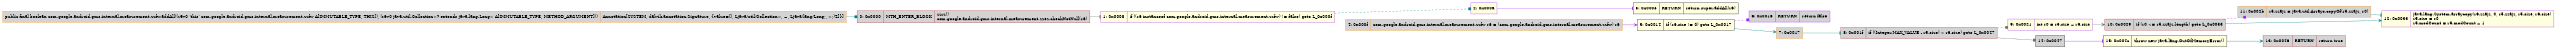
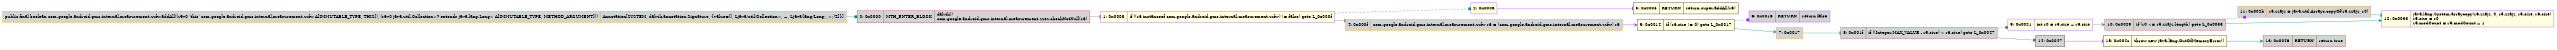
  digraph {
    rankdir=LR
    node [color=purple fillcolor=lightgrey shape=record style=filled]
    edge [arrowhead=tee color=teal]
-   n1 [color=brown label="{0\:\ 0x0000|MTH_ENTER_BLOCK\l|zzrz()\lcom.google.android.gms.internal.measurement.zzez.checkNotNull(r6)\l}"]
+   n1 [color=brown label="{0\:\ 0x0000|MTH_ENTER_BLOCK\l|dalvik()\lcom.google.android.gms.internal.measurement.zzez.checkNotNull(r6)\l}"]
    n2 [fillcolor=lightyellow label="{1\:\ 0x0008|if ((r6 instanceof com.google.android.gms.internal.measurement.zzfw) != false) goto L_0x000f\l}"]
    n3 [fillcolor=lightyellow label="{2\:\ 0x000a}"]
    n4 [color=darkorange label="{4\:\ 0x000f|com.google.android.gms.internal.measurement.zzfw r6 = (com.google.android.gms.internal.measurement.zzfw) r6\l}"]
    n5 [color=black fillcolor=lightyellow label="{3\:\ 0x000e|RETURN\l|return super.addAll(r6)\l}"]
    n6 [color=black fillcolor=lightyellow label="{5\:\ 0x0014|if (r6.size != 0) goto L_0x0017\l}"]
    n7 [label="{6\:\ 0x0016|RETURN\l|return false\l}"]
    n8 [color=darkorange label="{7\:\ 0x0017}"]
    n9 [color=brown label="{8\:\ 0x001f|if ((Integer.MAX_VALUE \- r5.size) \< r6.size) goto L_0x0047\l}"]
    n10 [fillcolor=lightyellow label="{9\:\ 0x0021|int r0 = r5.size + r6.size\l}"]
    n11 [color=black label="{14\:\ 0x0047}"]
    n12 [color=brown label="{10\:\ 0x0029|if (r0 \<= r5.zzajz.length) goto L_0x0033\l}"]
    n13 [color=black fillcolor=lightyellow label="{15\:\ 0x004c|throw new java.lang.OutOfMemoryError()\l}"]
    n14 [color=darkorange label="{11\:\ 0x002b|r5.zzajz = java.util.Arrays.copyOf(r5.zzajz, r0)\l}"]
    n15 [fillcolor=lightyellow label="{12\:\ 0x0033|java.lang.System.arraycopy(r6.zzajz, 0, r5.zzajz, r5.size, r6.size)\lr5.size = r0\lr5.modCount = r5.modCount + 1\l}"]
    n16 [color=brown label="{13\:\ 0x0046|RETURN\l|return true\l}"]
    n17 [color=darkorange label="{public final boolean com.google.android.gms.internal.measurement.zzfw.addAll((r5v0 'this' com.google.android.gms.internal.measurement.zzfw A[IMMUTABLE_TYPE, THIS]), (r6v0 java.util.Collection\<? extends java.lang.Long\> A[IMMUTABLE_TYPE, METHOD_ARGUMENT]))  | Annotation[SYSTEM, dalvik.annotation.Signature, \{value=[(, Ljava\/util\/Collection\<, +, Ljava\/lang\/Long;, \>;)Z]\}]\l}"]
    n1 -> n2 [color=gray40]
    n2 -> n3 [arrowhead=box style=dashed]
+   n2 -> n4 [color=gray40]
    n3 -> n5 [color=purple]
    n4 -> n6 [arrowhead=vee color=purple]
    n6 -> n7 [arrowhead=box color=purple style=dashed]
    n6 -> n8 [arrowhead=vee]
    n8 -> n9
    n9 -> n10 [arrowhead=box color=gray40 style=dashed]
    n9 -> n11 [arrowhead=box color=gray40]
    n10 -> n12 [arrowhead=vee color=gray40]
    n11 -> n13 [color=purple]
    n12 -> n14 [arrowhead=box color=purple style=dashed]
    n12 -> n15 [arrowhead=vee]
    n13 -> n16 [arrowhead=vee]
    n14 -> n15
    n17 -> n1 [arrowhead=box]
  }
